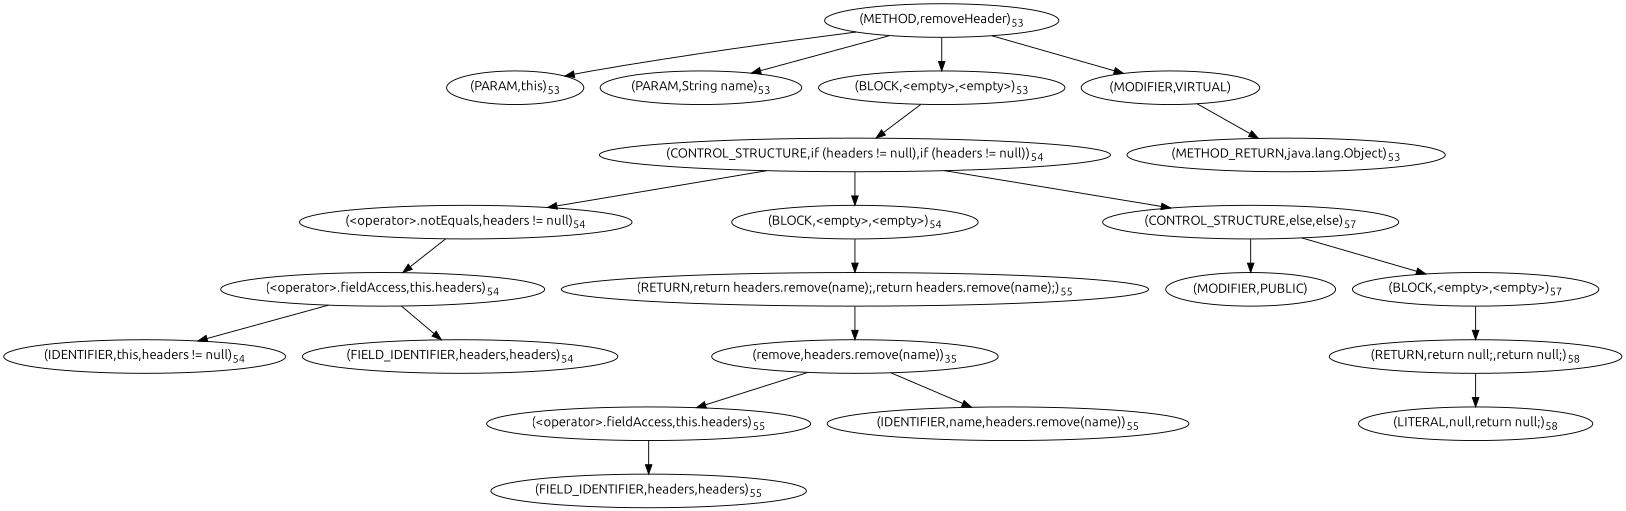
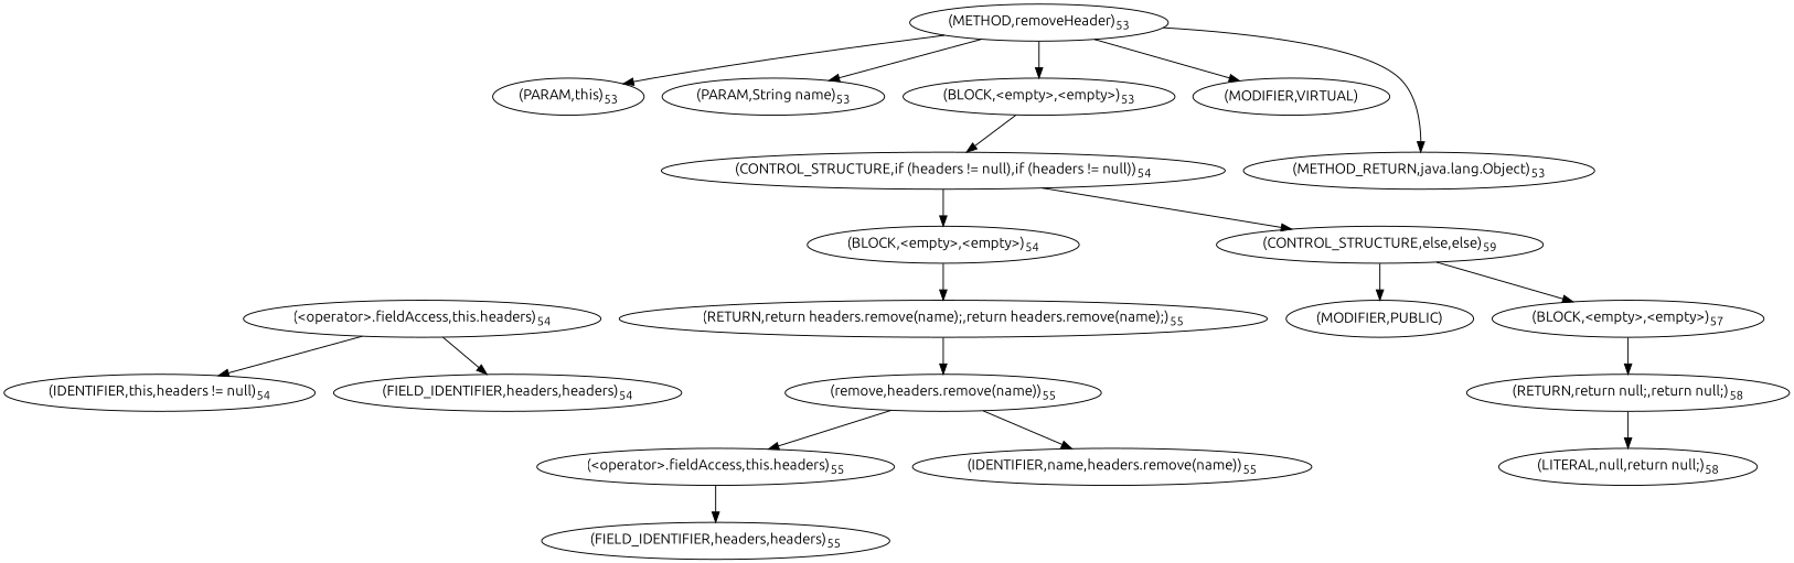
  digraph {
    fontname=Ubuntu
    node [fontname=Ubuntu]
    edge [fontname=Ubuntu]
    n1 [label=<(METHOD,removeHeader)<SUB>53</SUB>>]
    n2 [label=<(PARAM,this)<SUB>53</SUB>>]
    n3 [label=<(PARAM,String name)<SUB>53</SUB>>]
    n4 [label=<(BLOCK,&lt;empty&gt;,&lt;empty&gt;)<SUB>53</SUB>>]
    n5 [label=<(MODIFIER,VIRTUAL)>]
    n6 [label=<(METHOD_RETURN,java.lang.Object)<SUB>53</SUB>>]
    n7 [label=<(CONTROL_STRUCTURE,if (headers != null),if (headers != null))<SUB>54</SUB>>]
    n8 [label=<(MODIFIER,PUBLIC)>]
-   n9 [label=<(&lt;operator&gt;.notEquals,headers != null)<SUB>54</SUB>>]
    n10 [label=<(BLOCK,&lt;empty&gt;,&lt;empty&gt;)<SUB>54</SUB>>]
-   n11 [label=<(CONTROL_STRUCTURE,else,else)<SUB>57</SUB>>]
+   n11 [label=<(CONTROL_STRUCTURE,else,else)<SUB>59</SUB>>]
    n12 [label=<(&lt;operator&gt;.fieldAccess,this.headers)<SUB>54</SUB>>]
    n13 [label=<(RETURN,return headers.remove(name);,return headers.remove(name);)<SUB>55</SUB>>]
    n14 [label=<(BLOCK,&lt;empty&gt;,&lt;empty&gt;)<SUB>57</SUB>>]
    n15 [label=<(IDENTIFIER,this,headers != null)<SUB>54</SUB>>]
    n16 [label=<(FIELD_IDENTIFIER,headers,headers)<SUB>54</SUB>>]
-   n17 [label=<(remove,headers.remove(name))<SUB>35</SUB>>]
+   n17 [label=<(remove,headers.remove(name))<SUB>55</SUB>>]
    n18 [label=<(&lt;operator&gt;.fieldAccess,this.headers)<SUB>55</SUB>>]
    n19 [label=<(IDENTIFIER,name,headers.remove(name))<SUB>55</SUB>>]
    n20 [label=<(FIELD_IDENTIFIER,headers,headers)<SUB>55</SUB>>]
    n21 [label=<(RETURN,return null;,return null;)<SUB>58</SUB>>]
    n22 [label=<(LITERAL,null,return null;)<SUB>58</SUB>>]
    n1 -> n2
    n1 -> n3
    n1 -> n4
    n1 -> n5
-   n5 -> n6
+   n1 -> n6
    n4 -> n7
-   n7 -> n9
    n7 -> n10
    n7 -> n11
-   n9 -> n12
    n10 -> n13
    n11 -> n8
    n11 -> n14
    n12 -> n15
    n12 -> n16
    n13 -> n17
    n14 -> n21
    n17 -> n18
    n17 -> n19
    n18 -> n20
    n21 -> n22
  }
